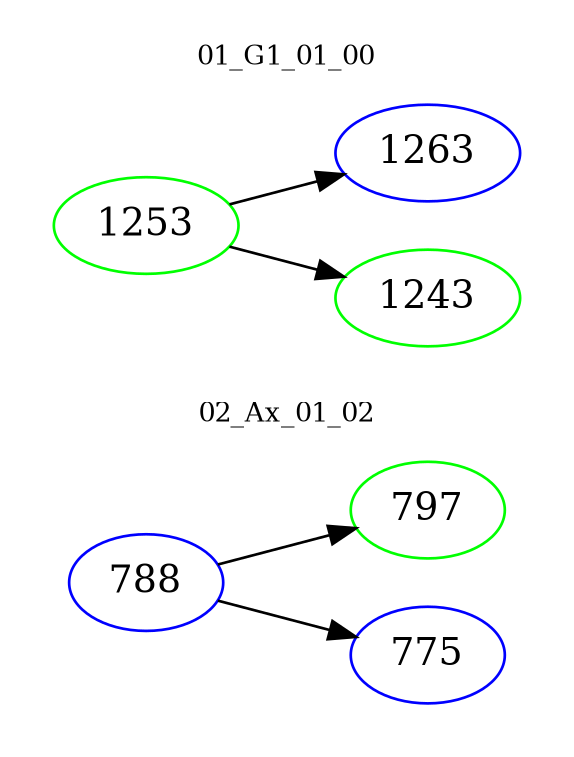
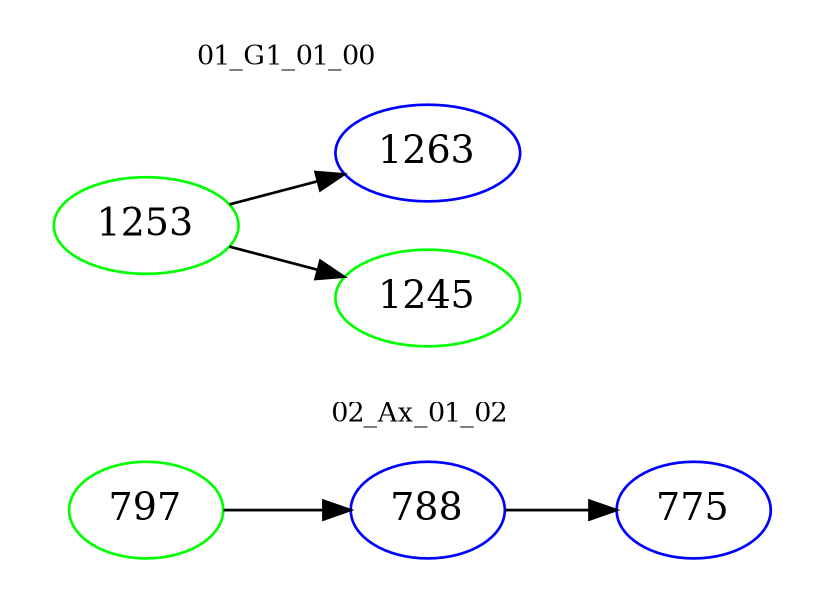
  digraph {
    rankdir=LR
    node [color=blue]
    edge [color=black]
    n1 [label=788]
    n2 [label=775]
    n3 [color=green label=797]
    n4 [color=green label=1253]
-   n5 [color=green label=1243]
+   n5 [color=green label=1245]
    n6 [label=1263]
    subgraph cluster_1 {
      color=white
      fontsize=10
      label="02_Ax_01_02"
      n1
      n2
      n3
    }
    subgraph cluster_2 {
      color=white
      fontsize=10
      label="01_G1_01_00"
      n4
      n5
      n6
    }
    n1 -> n2
-   n1 -> n3
+   n3 -> n1
    n4 -> n5
    n4 -> n6
  }
